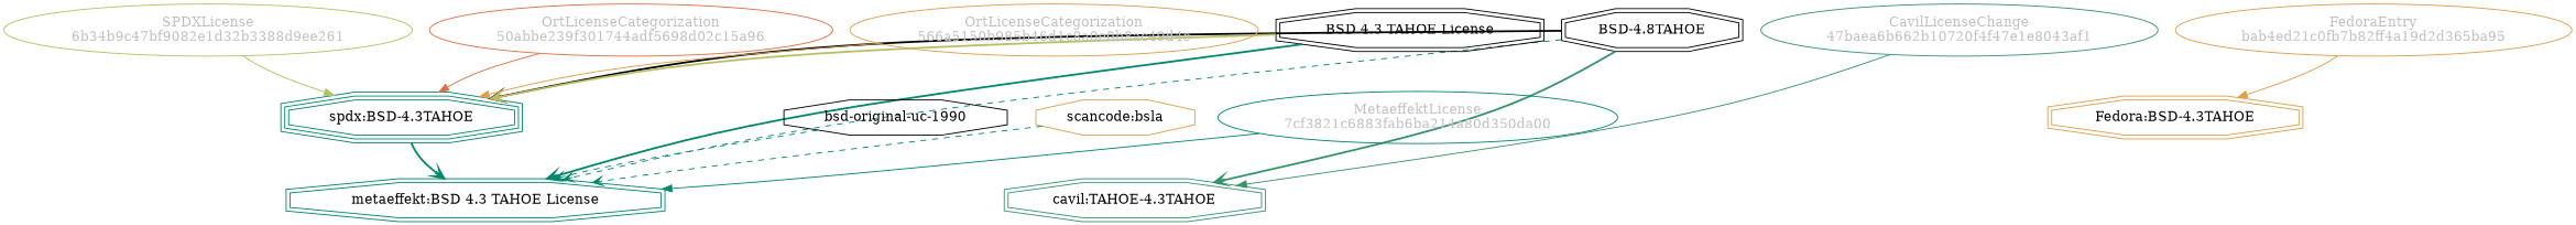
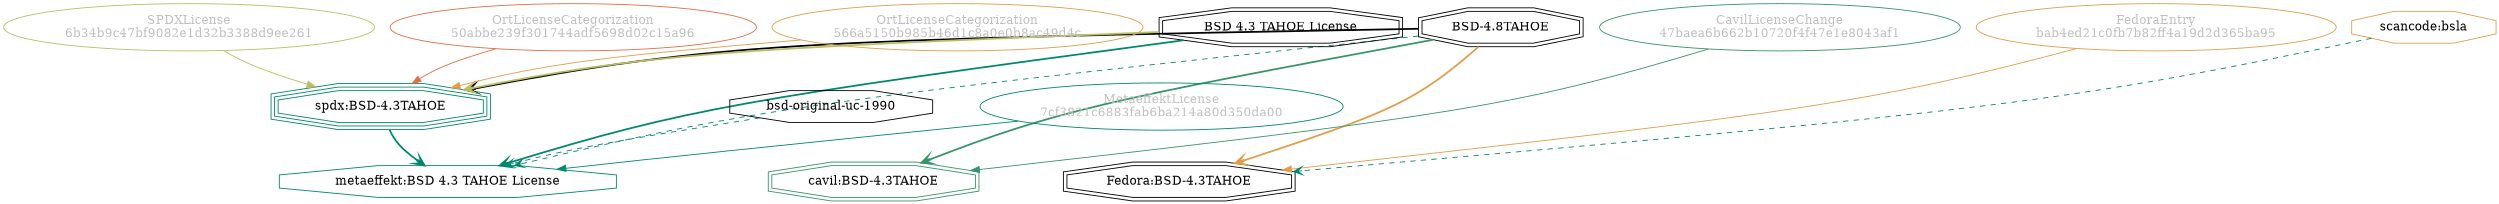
  strict digraph {
    splines=curved
    node [color="#e09d4b" shape=ellipse]
    edge [color="#00876c" weight=0.5 arrowhead=vee]
    n1 [color="#b8bf62" fillcolor="beige;1" fontcolor=gray label="SPDXLicense\n6b34b9c47bf9082e1d32b3388d9ee261"]
    n2 [color="#00876c" label="spdx:BSD-4.3TAHOE" shape=tripleoctagon]
-   n3 [color="#00876c" label="metaeffekt:BSD 4.3 TAHOE License" shape=doubleoctagon]
-   n4 [label="Fedora:BSD-4.3TAHOE" shape=doubleoctagon]
+   n3 [color="#00876c" label="metaeffekt:BSD 4.3 TAHOE License" shape=octagon]
+   n4 [color=black label="Fedora:BSD-4.3TAHOE" shape=doubleoctagon]
    n5 [label="BSD-4.8TAHOE" shape=doubleoctagon color=""]
-   n6 [color="#379469" label="cavil:TAHOE-4.3TAHOE" shape=doubleoctagon]
+   n6 [color="#379469" label="cavil:BSD-4.3TAHOE" shape=doubleoctagon]
    n7 [label="BSD 4.3 TAHOE License" shape=doubleoctagon color=""]
    n8 [fillcolor="beige;1" fontcolor=gray label="FedoraEntry\nbab4ed21c0fb7b82ff4a19d2d365ba95"]
    n9 [label="bsd-original-uc-1990" shape=octagon color=""]
    n10 [label="scancode:bsla" shape=octagon]
    n11 [color="#e06f45" fillcolor="beige;1" fontcolor=gray label="OrtLicenseCategorization\n50abbe239f301744adf5698d02c15a96"]
    n12 [fillcolor="beige;1" fontcolor=gray label="OrtLicenseCategorization\n566a5150b985b46d1c8a0e0b8ac49d4c"]
    n13 [color="#379469" fillcolor="beige;1" fontcolor=gray label="CavilLicenseChange\n47baea6b662b10720f4f47e1e8043af1"]
    n14 [color="#00876c" fillcolor="beige;1" fontcolor=gray label="MetaeffektLicense\n7cf3821c6883fab6ba214a80d350da00"]
    n1 -> n2 [color="#b8bf62" arrowhead=""]
    n2 -> n3 [style=bold weight=0.7]
    n5 -> n2 [style=bold weight=0.7 color=""]
    n5 -> n3 [style=dashed]
+   n5 -> n4 [color="#e09d4b" style=bold weight=0.7]
    n5 -> n6 [color="#379469" style=bold weight=0.7]
    n7 -> n2 [color="#b8bf62" style=bold weight=0.7]
    n7 -> n3 [style=bold weight=0.7]
    n8 -> n4 [color="#e09d4b" arrowhead=""]
    n9 -> n3 [style=dashed]
-   n10 -> n3 [style=dashed]
+   n10 -> n4 [style=dashed]
    n11 -> n2 [color="#e06f45" arrowhead=""]
    n12 -> n2 [color="#e09d4b" arrowhead=""]
    n13 -> n6 [color="#379469" arrowhead=""]
    n14 -> n3 [arrowhead=""]
  }
